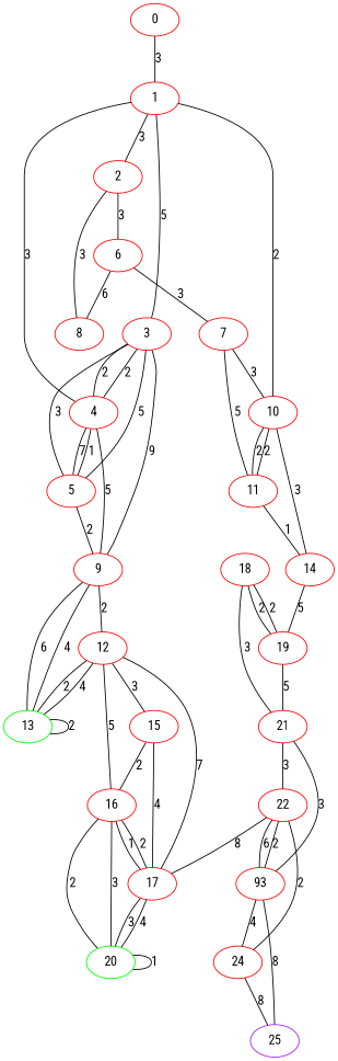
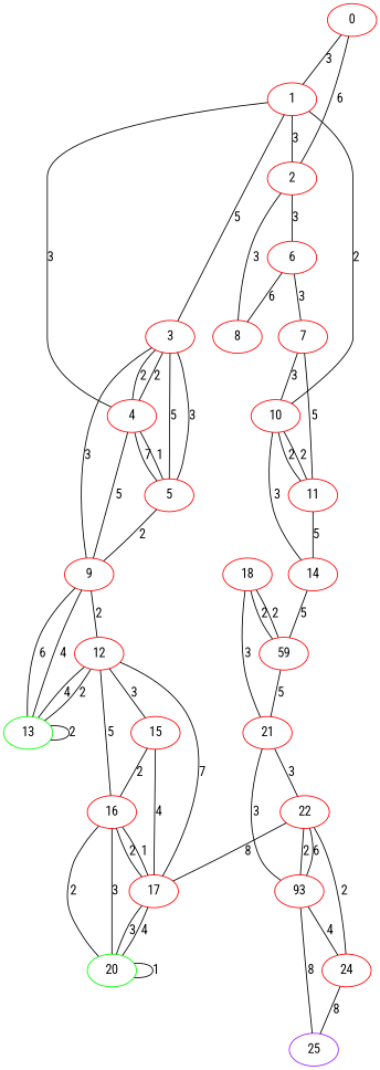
  graph {
    fontname="Roboto Condensed"
    node [color=red fontname="Roboto Condensed" weight=1]
    edge [fontname="Roboto Condensed"]
    0
    1
    2
    3
    4
    10
    6
    8
    5
    9
    7
    12
    13 [color=green weight=2]
    11
    14
    15
    16
    17
-   19
+   19 [label=59]
    20 [color=green weight=2]
    18
    21
    22
    n24 [label=93]
    24
    25 [color=purple weight=4]
    0 -- 1 [label=3]
+   0 -- 2 [label=6]
    1 -- 2 [label=3]
    1 -- 3 [label=5]
    1 -- 4 [label=3]
    1 -- 10 [label=2]
    2 -- 6 [label=3]
    2 -- 8 [label=3]
    3 -- 4 [label=2]
    3 -- 4 [label=2]
    3 -- 5 [label=5]
    3 -- 5 [label=3]
-   3 -- 9 [label=9]
+   3 -- 9 [label=3]
    4 -- 5 [label=7]
    4 -- 5 [label=1]
    4 -- 9 [label=5]
    10 -- 11 [label=2]
    10 -- 11 [label=2]
    10 -- 14 [label=3]
    6 -- 8 [label=6]
    6 -- 7 [label=3]
    5 -- 9 [label=2]
    9 -- 12 [label=2]
    9 -- 13 [label=4]
    9 -- 13 [label=6]
    7 -- 10 [label=3]
    7 -- 11 [label=5]
    12 -- 13 [label=2]
    12 -- 13 [label=4]
    12 -- 15 [label=3]
    12 -- 16 [label=5]
    12 -- 17 [label=7]
    13 -- 13 [label=2]
-   11 -- 14 [label=1]
+   11 -- 14 [label=5]
    14 -- 19 [label=5]
    15 -- 16 [label=2]
    15 -- 17 [label=4]
    16 -- 17 [label=2]
    16 -- 17 [label=1]
    16 -- 20 [label=2]
    16 -- 20 [label=3]
    17 -- 20 [label=3]
    17 -- 20 [label=4]
    19 -- 21 [label=5]
    20 -- 20 [label=1]
    18 -- 19 [label=2]
    18 -- 19 [label=2]
    18 -- 21 [label=3]
    21 -- 22 [label=3]
    21 -- n24 [label=3]
    22 -- 17 [label=8]
    22 -- n24 [label=6]
    22 -- n24 [label=2]
    22 -- 24 [label=2]
    n24 -- 24 [label=4]
    n24 -- 25 [label=8]
    24 -- 25 [label=8]
  }
